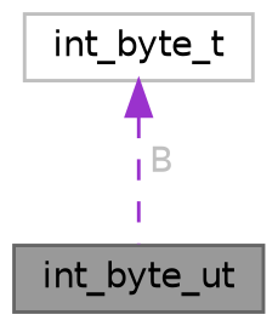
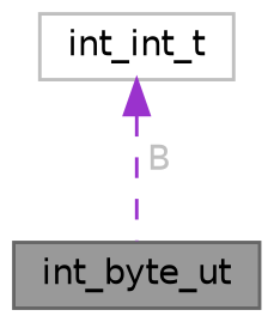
  digraph {
    node [fontname=Helvetica fontsize=10 shape=box style=filled]
    n1 [color=gray40 fillcolor=grey60 fontcolor=black height=0.2 label=int_byte_ut width=0.4]
-   n2 [color=grey75 fillcolor=white height=0.2 label=int_byte_t width=0.4]
+   n2 [color=grey75 fillcolor=white height=0.2 label=int_int_t width=0.4]
    n2 -> n1 [color=darkorchid3 dir=back fontcolor=grey fontname=Helvetica fontsize=10 label=" B" labelfontname=Helvetica labelfontsize=10 style=dashed]
  }
